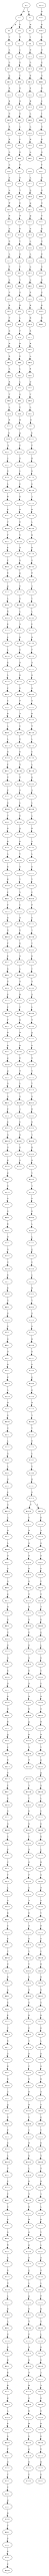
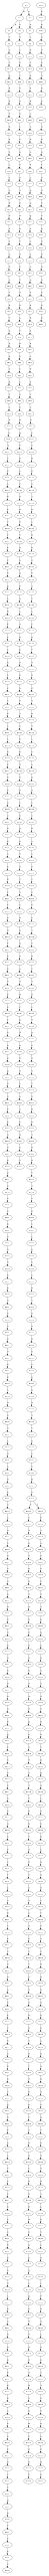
  strict digraph {
    fontname="Courier Prime"
    node [fontname="Courier Prime"]
    edge [fontname="Courier Prime"]
    S0
    S1
    S2
    S3
    S4
    S5
    S6
    S7
    S8
    S9
    S10
    S11
    S12
    S13
    S14
    S15
    S16
    S17
    S18
    S19
    S20
    S21
    S22
    S23
    S24
    S25
    S26
    S27
    S28
    S29
    S30
    S31
    S32
    S33
    S34
    S35
    S36
    S37
    S38
    S39
    S40
    S41
    S42
    S43
    S44
    S45
    S46
    S47
    S48
    S49
    S50
    S51
    S52
    S53
    S54
    S55
    S56
    S57
    S58
    S59
    S60
    S61
    S62
    S63
    S64
    S65
    S66
    S67
    S68
    S69
    S70
    S71
    S72
    S73
    S74
    S75
    S76
    S77
    S78
    S79
    S80
    S81
    S82
    S83
    S84
    S85
    S86
    S87
    S88
    S89
    S90
    S91
    S92
    S93
    S94
    S95
    S96
    S97
    S98
    S99
    S100
    S101
    S102
    S103
    S104
    S105
    S106
    S107
    S108
    S109
    S110
    S111
    S112
    S113
    S114
    S115
    S116
    S117
    S118
    S119
    S120
    S121
    S122
    S123
    S124
    S125
    S126
    S127
    S128
    S129
    S130
    S131
    S132
    S133
    S134
    S135
    S136
    S137
    S138
    S139
    S140
    S141
    S142
    S143
    S144
    S145
    S146
    S147
    S148
    S149
    S150
    S151
    S152
    S153
    S154
    S155
    S156
    S157
    S158
    S159
    S160
    S161
    S162
    S163
    S164
    S165
    S166
    S167
    S168
    S169
    S170
    S171
    S172
    S173
    S174
    S175
    S176
    S177
    S178
    S179
    S180
    S181
    S182
    S183
    S184
    S185
    S186
    S187
    S188
    S189
    S190
    S191
    S192
    S193
    S194
    S195
    S196
    S197
    S198
    S199
    S200
    S201
    S202
    S203
    S204
    S205
    S206
    S207
    S208
    S209
    S210
    S211
    S212
    S213
    S214
    S215
    S216
    S217
    S218
    S219
    S220
    S221
    S222
    S223
    S224
    S225
    S226
    S227
    S228
    S229
    S230
    S231
    S232
    S233
    S234
    S235
    S236
    S237
    S238
    S239
    S240
    S241
    S242
    S243
    S244
    S245
    S246
    S247
    S248
    S249
    S250
    S251
    S252
    S253
    S254
    S255
    S256
    S257
    S258
    S259
    S260
    S261
    S262
    S263
    S264
    S265
    S266
    S267
    S268
    S269
    S270
    S271
    S272
    S273
    S275
    S276
    S274
    S277
    S278
    S279
    S280
    S281
    S282
    S283
    S284
    S285
    S286
    S287
    S288
    S289
    S290
    S291
    S292
    S293
    S294
    S295
    S296
    S297
    S298
    S299
    S300
    S301
    S302
    S303
    S304
    S305
    S306
    S307
    S308
    S309
    S310
    S311
    S312
    S313
    S314
    S315
    S316
    n318 [label=S617]
    S318
    S319
    S320
    S321
    S322
    S323
    S324
    S325
    S326
    S327
    S328
    S329
    S330
    S331
    S332
    S333
    S334
    S335
    S336
    S337
    S338
    S339
    S340
    S341
    S342
    S343
    S344
    S345
    S346
    S347
    S348
    S349
    S350
    S351
    S352
    S353
    S354
    S355
    S356
    S357
    S358
    S359
    S360
    S361
    S362
    S363
    S364
    S365
    S366
    S367
    S368
    S369
    S370
    S371
    S372
    S373
    S374
    S375
    S376
    S377
    S378
    S379
    S380
    S381
    S382
    S383
    S384
    S385
    S386
    S387
    S388
    S389
    S390
    S391
    S392
    S393
    S394
    S395
    S396
    S397
    S398
    S399
    S400
    S401
    S402
    S403
    S404
    S405
    S406
    S407
    S408
    S409
    S410
    S411
    S412
    S413
    S414
    S415
    S416
    S417
    S418
    S419
    S420
    S421
    S422
    S423
    S424
    S425
    S426
    S427
    S428
    S429
    S430
    S431
    S432
    S433
    S434
    S435
    S436
    S437
    S438
    S439
    S440
    S441
    S442
    S443
    S444
    S445
    S446
    S447
    S448
    S449
    S450
    S451
    S452
    S453
    S454
    S455
    S456
    S457
    S458
    S459
    S460
    S461
    S462
    S463
    S464
    S465
    S466
    S467
    S468
    S469
    S470
    S471
    S472
    S473
    S474
    S475
    S476
    S477
    S478
    S479
    S480
    S481
    S482
    S483
    S484
    S485
    S486
    S487
    S488
    S489
    S490
    S491
    S492
    S493
    S494
    S495
    S496
    S497
    S498
    S499
    S500
    S501
    S502
    S503
    S504
    S505
    S506
    S507
    S508
    S509
    S510
    S511
    S512
    S513
    S514
    S515
    S516
    S517
    S518
    S519
    S520
    S521
    S522
    S523
    S524
    S525
    S526
    S527
    S528
    S529
    S530
    S531
    S532
    S533
    S534
    S535
    S536
    S537
    S538
    S539
    S540
    S541
    S542
    S543
    S544
    S545
    S546
    S547
    S548
    S549
    S550
    S551
    S552
    S553
    S554
    S555
    S556
    S557
    S558
    S559
    S560
    S561
    S562
    S563
    S564
    S565
    S566
    S567
    S568
    S569
    S570
    S571
    S572
    S573
    S574
    S575
    S576
    S577
    S578
    S579
    S580
    S581
    S582
    S585
    S586
    S587
    S588
    S589
    S590
    S0 -> S1 [label=M]
    S0 -> S2 [label=S]
    S1 -> S3 [label=P]
    S1 -> S4 [label=A]
    S2 -> S5 [label=G]
    S3 -> S6 [label=C]
    S4 -> S7 [label=T]
    S5 -> S8 [label=I]
    S6 -> S9 [label=A]
    S7 -> S10 [label=A]
    S8 -> S11 [label=G]
    S9 -> S12 [label=L]
    S10 -> S13 [label=R]
    S11 -> S14 [label=L]
    S12 -> S15 [label=Q]
    S13 -> S16 [label=C]
    S14 -> S17 [label=H]
    S15 -> S18 [label=R]
    S16 -> S19 [label=G]
    S17 -> S20 [label=S]
    S18 -> S21 [label=S]
    S19 -> S22 [label=S]
    S20 -> S23 [label=N]
    S21 -> S24 [label=G]
    S22 -> S25 [label=S]
    S23 -> S26 [label=A]
    S24 -> S27 [label=R]
    S25 -> S28 [label=A]
    S26 -> S29 [label=L]
    S27 -> S30 [label=P]
    S28 -> S31 [label=L]
    S29 -> S32 [label=G]
    S30 -> S33 [label=L]
    S31 -> S34 [label=H]
    S32 -> S35 [label=A]
    S33 -> S36 [label=L]
    S34 -> S37 [label=S]
+   S35 -> S38 [label=S]
    S36 -> S39 [label=Y]
    S37 -> S40 [label=R]
    S38 -> S41 [label=A]
    S39 -> S42 [label=A]
    S40 -> S43 [label=I]
    S41 -> S44 [label=Q]
    S42 -> S45 [label=W]
    S43 -> S46 [label=K]
    S44 -> S47 [label=Q]
    S45 -> S48 [label=G]
    S46 -> S49 [label=T]
    S47 -> S50 [label=Q]
    S48 -> S51 [label=L]
    S49 -> S52 [label=F]
    S50 -> S53 [label=A]
    S51 -> S54 [label=G]
    S52 -> S55 [label=V]
    S53 -> S56 [label=A]
    S54 -> S57 [label=A]
    S55 -> S58 [label=S]
    S56 -> S59 [label=A]
    S57 -> S60 [label=T]
    S58 -> S61 [label=P]
    S59 -> S62 [label=A]
    S60 -> S63 [label=A]
    S61 -> S64 [label=I]
    S62 -> S65 [label=A]
    S63 -> S66 [label=V]
    S64 -> S67 [label=S]
    S65 -> S68 [label=P]
    S66 -> S69 [label=N]
    S67 -> S70 [label=N]
    S68 -> S71 [label=R]
    S69 -> S72 [label=T]
    S70 -> S73 [label=L]
    S71 -> S74 [label=E]
    S72 -> S75 [label=G]
    S73 -> S76 [label=P]
    S74 -> S77 [label=R]
    S75 -> S78 [label=G]
    S76 -> S79 [label=H]
    S77 -> S80 [label=R]
    S78 -> S81 [label=R]
    S79 -> S82 [label=K]
    S80 -> S83 [label=A]
    S81 -> S84 [label=A]
    S82 -> S85 [label=L]
    S83 -> S86 [label=S]
    S84 -> S87 [label=R]
    S85 -> S88 [label=L]
    S86 -> S89 [label=D]
    S87 -> S90 [label=V]
    S88 -> S91 [label=S]
    S89 -> S92 [label=V]
    S90 -> S93 [label=A]
    S91 -> S94 [label=K]
    S92 -> S95 [label=L]
    S93 -> S96 [label=F]
    S94 -> S97 [label=E]
    S95 -> S98 [label=D]
    S96 -> S99 [label=A]
    S97 -> S100 [label=Q]
    S98 -> S101 [label=A]
    S99 -> S102 [label=G]
    S100 -> S103 [label=F]
    S101 -> S104 [label=P]
    S102 -> S105 [label=C]
    S103 -> S106 [label=R]
    S104 -> S107 [label=M]
    S105 -> S108 [label=S]
    S106 -> S109 [label=L]
    S107 -> S110 [label=H]
    S108 -> S111 [label=L]
    S109 -> S112 [label=P]
    S110 -> S113 [label=D]
    S111 -> S114 [label=W]
    S112 -> S115 [label=K]
    S113 -> S116 [label=I]
    S114 -> S117 [label=P]
    S115 -> S118 [label=R]
    S116 -> S119 [label=R]
    S117 -> S120 [label=C]
    S118 -> S121 [label=R]
    S119 -> S122 [label=L]
    S120 -> S123 [label=P]
    S121 -> S124 [label=Y]
    S122 -> S125 [label=E]
    S123 -> S126 [label=F]
    S124 -> S127 [label=S]
    S125 -> S128 [label=K]
    S126 -> S129 [label=P]
    S127 -> S130 [label=N]
    S128 -> S131 [label=S]
    S129 -> S132 [label=K]
    S130 -> S133 [label=Q]
    S131 -> S134 [label=N]
    S132 -> S135 [label=Q]
    S133 -> S136 [label=D]
    S134 -> S137 [label=I]
    S135 -> S138 [label=L]
    S136 -> S139 [label=S]
    S137 -> S140 [label=V]
    S138 -> S141 [label=W]
    S139 -> S142 [label=A]
    S140 -> S143 [label=L]
    S141 -> S144 [label=P]
    S142 -> S145 [label=I]
    S143 -> S146 [label=L]
    S144 -> S147 [label=L]
    S145 -> S148 [label=F]
    S146 -> S149 [label=G]
    S147 -> S150 [label=L]
    S148 -> S151 [label=R]
    S149 -> S152 [label=P]
    S150 -> S153 [label=R]
    S151 -> S154 [label=S]
    S152 -> S155 [label=T]
    S153 -> S156 [label=L]
    S154 -> S157 [label=N]
    S155 -> S158 [label=G]
    S156 -> S159 [label=P]
    S157 -> S160 [label=D]
    S158 -> S161 [label=S]
    S159 -> S162 [label=T]
    S160 -> S163 [label=F]
    S161 -> S164 [label=G]
    S162 -> S165 [label=R]
    S163 -> S166 [label=I]
    S164 -> S167 [label=K]
    S165 -> S168 [label=A]
    S166 -> S169 [label=D]
    S167 -> S170 [label=T]
    S168 -> S171 [label=L]
    S169 -> S172 [label=N]
    S170 -> S173 [label=L]
    S171 -> S174 [label=S]
    S172 -> S175 [label=P]
    S173 -> S176 [label=L]
    S174 -> S177 [label=F]
    S175 -> S178 [label=T]
    S176 -> S179 [label=A]
    S177 -> S180 [label=S]
    S178 -> S181 [label=S]
    S179 -> S182 [label=Q]
    S180 -> S183 [label=P]
    S181 -> S184 [label=F]
    S182 -> S185 [label=T]
    S183 -> S186 [label=S]
    S184 -> S187 [label=L]
    S185 -> S188 [label=L]
    S186 -> S189 [label=V]
    S187 -> S190 [label=N]
    S188 -> S191 [label=A]
    S189 -> S192 [label=S]
    S190 -> S193 [label=Q]
    S191 -> S194 [label=R]
    S192 -> S195 [label=R]
    S193 -> S196 [label=P]
    S194 -> S197 [label=C]
    S195 -> S198 [label=A]
    S196 -> S199 [label=V]
    S197 -> S200 [label=L]
    S198 -> S201 [label=K]
    S199 -> S202 [label=Y]
    S200 -> S203 [label=D]
    S201 -> S204 [label=E]
    S202 -> S205 [label=V]
    S203 -> S206 [label=V]
    S204 -> S207 [label=P]
    S205 -> S208 [label=Y]
    S206 -> S209 [label=P]
    S207 -> S210 [label=P]
    S208 -> S211 [label=C]
    S209 -> S212 [label=F]
    S210 -> S213 [label=S]
    S211 -> S214 [label=S]
    S212 -> S215 [label=A]
    S213 -> S216 [label=H]
    S214 -> S217 [label=N]
    S215 -> S218 [label=I]
    S216 -> S219 [label=P]
    S217 -> S220 [label=N]
    S218 -> S221 [label=C]
    S219 -> S222 [label=P]
    S220 -> S223 [label=Y]
    S221 -> S224 [label=D]
    S222 -> S225 [label=R]
    S223 -> S226 [label=A]
    S224 -> S227 [label=C]
    S225 -> S228 [label=S]
    S226 -> S229 [label=T]
    S227 -> S230 [label=T]
    S228 -> S231 [label=P]
    S229 -> S232 [label=M]
    S230 -> S233 [label=T]
    S231 -> S234 [label=P]
    S232 -> S235 [label=C]
    S233 -> S236 [label=L]
    S234 -> S237 [label=P]
    S235 -> S238 [label=E]
    S236 -> S239 [label=T]
    S237 -> S240 [label=S]
    S238 -> S241 [label=G]
    S239 -> S242 [label=Q]
    S240 -> S243 [label=K]
    S241 -> S244 [label=R]
    S242 -> S245 [label=A]
    S243 -> S246 [label=Q]
    S244 -> S247 [label=R]
    S245 -> S248 [label=G]
    S246 -> S249 [label=Q]
    S247 -> S250 [label=G]
    S248 -> S251 [label=Y]
    S249 -> S252 [label=G]
    S250 -> S253 [label=L]
    S251 -> S254 [label=V]
    S252 -> S255 [label=G]
    S253 -> S256 [label=G]
    S254 -> S257 [label=G]
    S255 -> S258 [label=P]
    S256 -> S259 [label=I]
    S257 -> S260 [label=E]
    S258 -> S261 [label=T]
    S259 -> S262 [label=L]
    S260 -> S263 [label=D]
    S261 -> S264 [label=G]
    S262 -> S265 [label=G]
    S263 -> S266 [label=I]
    S264 -> S267 [label=G]
    S265 -> S268 [label=K]
    S266 -> S269 [label=E]
    S267 -> S270 [label=K]
    S268 -> S271 [label=V]
    S269 -> S272 [label=S]
    S270 -> S273 [label=K]
    S272 -> S275 [label=V]
    S273 -> S276 [label=S]
    S275 -> S278 [label=I]
    S276 -> S279 [label=A]
    S274 -> S277 [label=D]
    S277 -> S280 [label=K]
    S278 -> S281 [label=A]
    S279 -> S282 [label=S]
    S280 -> S283 [label=S]
    S281 -> S284 [label=K]
    S282 -> S285 [label=E]
    S283 -> S286 [label=G]
    S284 -> S287 [label=L]
    S285 -> S288 [label=G]
    S286 -> S289 [label=S]
    S287 -> S290 [label=L]
    S288 -> S291 [label=G]
    S289 -> S292 [label=G]
    S290 -> S293 [label=Q]
    S291 -> S294 [label=G]
    S292 -> S295 [label=N]
    S293 -> S296 [label=D]
    S294 -> S297 [label=K]
    S295 -> S298 [label=L]
    S296 -> S299 [label=A]
    S297 -> S300 [label=K]
-   S298 -> S301 [label=I]
    S299 -> S302 [label=N]
    S300 -> S303 [label=G]
    S301 -> S304 [label=G]
    S302 -> S305 [label=Y]
    S303 -> S306 [label=S]
    S304 -> S307 [label=R]
    S305 -> S308 [label=S]
    S306 -> S309 [label=A]
    S307 -> S310 [label=G]
    S308 -> S311 [label=V]
    S309 -> S312 [label=S]
    S310 -> S313 [label=T]
    S311 -> S314 [label=E]
    S312 -> S315 [label=G]
    S313 -> S316 [label=G]
    S314 -> n318 [label=K]
    S315 -> S318 [label=S]
    S316 -> S319 [label=G]
    n318 -> S320 [label=A]
    S318 -> S321 [label=K]
    S319 -> S322 [label=G]
    S320 -> S323 [label=Q]
    S321 -> S324 [label=A]
    S322 -> S325 [label=A]
    S323 -> S326 [label=Q]
    S324 -> S327 [label=G]
    S325 -> S328 [label=S]
    S326 -> S329 [label=G]
    S327 -> S330 [label=S]
    S328 -> S331 [label=G]
    S329 -> S332 [label=I]
    S330 -> S333 [label=G]
    S331 -> S334 [label=S]
    S332 -> S335 [label=V]
    S333 -> S336 [label=L]
    S334 -> S337 [label=S]
    S335 -> S338 [label=F]
    S336 -> S339 [label=G]
    S337 -> S340 [label=G]
    S338 -> S341 [label=L]
    S339 -> S342 [label=A]
    S340 -> S343 [label=D]
    S341 -> S344 [label=D]
    S342 -> S345 [label=G]
    S343 -> S346 [label=K]
    S344 -> S347 [label=E]
    S345 -> S348 [label=L]
    S346 -> S349 [label=N]
    S347 -> S350 [label=V]
    S348 -> S351 [label=G]
    S350 -> S352 [label=T]
    S350 -> S353 [label=D]
    S351 -> S354 [label=A]
    S352 -> S355 [label=V]
    S353 -> S356 [label=K]
    S354 -> S357 [label=G]
    S355 -> S358 [label=G]
    S356 -> S359 [label=I]
    S357 -> S360 [label=L]
    S358 -> S361 [label=G]
    S359 -> S362 [label=G]
    S360 -> S363 [label=G]
    S361 -> S364 [label=G]
    S362 -> S365 [label=S]
    S363 -> S366 [label=A]
    S364 -> S367 [label=K]
    S365 -> S368 [label=V]
    S366 -> S369 [label=G]
    S367 -> S370 [label=S]
    S368 -> S371 [label=P]
    S369 -> S372 [label=Q]
    S370 -> S373 [label=G]
    S371 -> S374 [label=G]
    S372 -> S375 [label=G]
    S373 -> S376 [label=G]
    S374 -> S377 [label=I]
    S375 -> S378 [label=S]
    S376 -> S379 [label=R]
    S377 -> S380 [label=H]
    S378 -> S381 [label=G]
    S379 -> S382 [label=K]
    S380 -> S383 [label=Q]
    S381 -> S384 [label=S]
    S382 -> S385 [label=R]
    S383 -> S386 [label=L]
    S384 -> S387 [label=G]
    S385 -> S388 [label=G]
    S386 -> S389 [label=R]
    S387 -> S390 [label=K]
    S388 -> S391 [label=N]
    S389 -> S392 [label=D]
    S390 -> S393 [label=G]
    S391 -> S394 [label=G]
    S392 -> S395 [label=V]
    S393 -> S396 [label=D]
    S394 -> S397 [label=G]
    S395 -> S398 [label=G]
    S396 -> S399 [label=G]
    S397 -> S400 [label=N]
    S398 -> S401 [label=G]
    S399 -> S402 [label=E]
    S400 -> S403 [label=Q]
    S401 -> S404 [label=E]
    S402 -> S405 [label=Q]
    S403 -> S406 [label=F]
    S404 -> S407 [label=G]
    S405 -> S408 [label=P]
    S406 -> S409 [label=T]
    S407 -> S410 [label=V]
    S408 -> S411 [label=R]
    S409 -> S412 [label=G]
    S410 -> S413 [label=Q]
    S411 -> S414 [label=C]
+   S412 -> S415 [label=I]
    S413 -> S416 [label=Q]
    S414 -> S417 [label=P]
    S415 -> S418 [label=I]
    S416 -> S419 [label=G]
    S417 -> S420 [label=K]
    S418 -> S421 [label=C]
    S419 -> S422 [label=L]
    S420 -> S423 [label=C]
    S421 -> S424 [label=P]
    S422 -> S425 [label=L]
    S423 -> S426 [label=G]
    S424 -> S427 [label=N]
    S425 -> S428 [label=K]
    S426 -> S429 [label=D]
    S427 -> S430 [label=C]
    S428 -> S431 [label=M]
    S429 -> S432 [label=P]
    S430 -> S433 [label=G]
    S431 -> S434 [label=L]
    S432 -> S435 [label=C]
    S433 -> S436 [label=S]
    S434 -> S437 [label=E]
    S435 -> S438 [label=T]
    S436 -> S439 [label=P]
    S437 -> S440 [label=G]
    S438 -> S441 [label=L]
    S439 -> S442 [label=C]
    S440 -> S443 [label=T]
    S441 -> S444 [label=V]
    S442 -> S445 [label=I]
    S443 -> S446 [label=V]
    S444 -> S447 [label=E]
    S445 -> S448 [label=K]
    S446 -> S449 [label=V]
    S447 -> S450 [label=T]
    S448 -> S451 [label=T]
    S449 -> S452 [label=N]
    S450 -> S453 [label=F]
    S451 -> S454 [label=D]
    S452 -> S455 [label=V]
    S453 -> S456 [label=V]
    S454 -> S457 [label=V]
    S455 -> S458 [label=P]
    S456 -> S459 [label=S]
    S457 -> S460 [label=V]
    S458 -> S461 [label=E]
    S459 -> S462 [label=S]
    S460 -> S463 [label=A]
    S461 -> S464 [label=R]
    S462 -> S465 [label=A]
    S463 -> S466 [label=S]
    S464 -> S467 [label=N]
    S465 -> S468 [label=R]
    S466 -> S469 [label=S]
    S467 -> S470 [label=S]
    S468 -> S471 [label=F]
    S469 -> S472 [label=K]
    S470 -> S473 [label=R]
    S471 -> S474 [label=V]
    S472 -> S475 [label=F]
    S473 -> S476 [label=K]
    S474 -> S477 [label=K]
    S475 -> S478 [label=I]
    S476 -> S479 [label=L]
    S477 -> S480 [label=C]
    S478 -> S481 [label=R]
    S479 -> S482 [label=R]
    S480 -> S483 [label=E]
    S481 -> S484 [label=C]
    S482 -> S485 [label=G]
    S483 -> S486 [label=K]
    S484 -> S487 [label=S]
    S485 -> S488 [label=E]
    S486 -> S489 [label=C]
    S487 -> S490 [label=N]
    S488 -> S491 [label=T]
    S489 -> S492 [label=Q]
    S490 -> S493 [label=S]
    S491 -> S494 [label=V]
    S492 -> S495 [label=H]
    S493 -> S496 [label=D]
    S494 -> S497 [label=Q]
    S495 -> S498 [label=F]
    S496 -> S499 [label=C]
    S497 -> S500 [label=V]
    S498 -> S501 [label=Y]
    S499 -> S502 [label=S]
    S500 -> S503 [label=D]
    S501 -> S504 [label=L]
    S502 -> S505 [label=N]
    S503 -> S506 [label=T]
    S504 -> S507 [label=V]
    S505 -> S508 [label=L]
    S506 -> S509 [label=T]
    S507 -> S510 [label=L]
    S508 -> S511 [label=F]
    S509 -> S512 [label=N]
    S510 -> S513 [label=T]
    S511 -> S514 [label=T]
    S512 -> S515 [label=I]
    S513 -> S516 [label=D]
    S514 -> S517 [label=M]
    S515 -> S518 [label=L]
    S516 -> S519 [label=P]
    S517 -> S520 [label=E]
    S518 -> S521 [label=F]
    S519 -> S522 [label=D]
    S520 -> S523 [label=S]
    S521 -> S524 [label=V]
    S522 -> S525 [label=W]
    S523 -> S526 [label=Q]
    S524 -> S527 [label=A]
    S525 -> S528 [label=R]
    S526 -> S529 [label=P]
    S527 -> S530 [label=S]
    S528 -> S531 [label=R]
    S529 -> S532 [label=Q]
-   S530 -> S533 [label=G]
    S531 -> S534 [label=G]
    S532 -> S535 [label=A]
    S533 -> S536 [label=A]
    S534 -> S537 [label=L]
    S535 -> S538 [label=Q]
    S536 -> S539 [label=F]
    S537 -> S540 [label=K]
    S538 -> S541 [label=P]
    S539 -> S542 [label=N]
    S540 -> S543 [label=A]
    S541 -> S544 [label=T]
    S542 -> S545 [label=G]
    S543 -> S546 [label=S]
    S544 -> S547 [label=P]
    S545 -> S548 [label=L]
    S546 -> S549 [label=D]
    S547 -> S550 [label=T]
    S548 -> S551 [label=D]
    S549 -> S552 [label=E]
    S550 -> S553 [label=H]
    S551 -> S554 [label=R]
    S552 -> S555 [label=E]
    S553 -> S556 [label=T]
    S554 -> S557 [label=I]
    S555 -> S558 [label=E]
    S556 -> S559 [label=E]
    S557 -> S560 [label=I]
    S558 -> S561 [label=E]
    S559 -> S562 [label=S]
    S560 -> S563 [label=S]
    S561 -> S564 [label=A]
    S562 -> S565 [label=M]
    S563 -> S566 [label=R]
    S564 -> S567 [label=P]
    S565 -> S568 [label=W]
    S566 -> S569 [label=R]
    S567 -> S570 [label=R]
    S568 -> S571 [label=D]
    S569 -> S572 [label=K]
    S570 -> S573 [label=F]
    S571 -> S574 [label=Q]
    S572 -> S575 [label=N]
    S573 -> S576 [label=S]
    S574 -> S577 [label=K]
    S575 -> S578 [label=E]
    S576 -> S579 [label=Y]
    S577 -> S580 [label=P]
    S578 -> S581 [label=K]
    S579 -> S582 [label=T]
    S582 -> S585 [label=Q]
    S585 -> S586 [label=R]
    S586 -> S587 [label=P]
    S587 -> S588 [label=P]
    S588 -> S589 [label=P]
    S589 -> S590 [label=P]
  }
